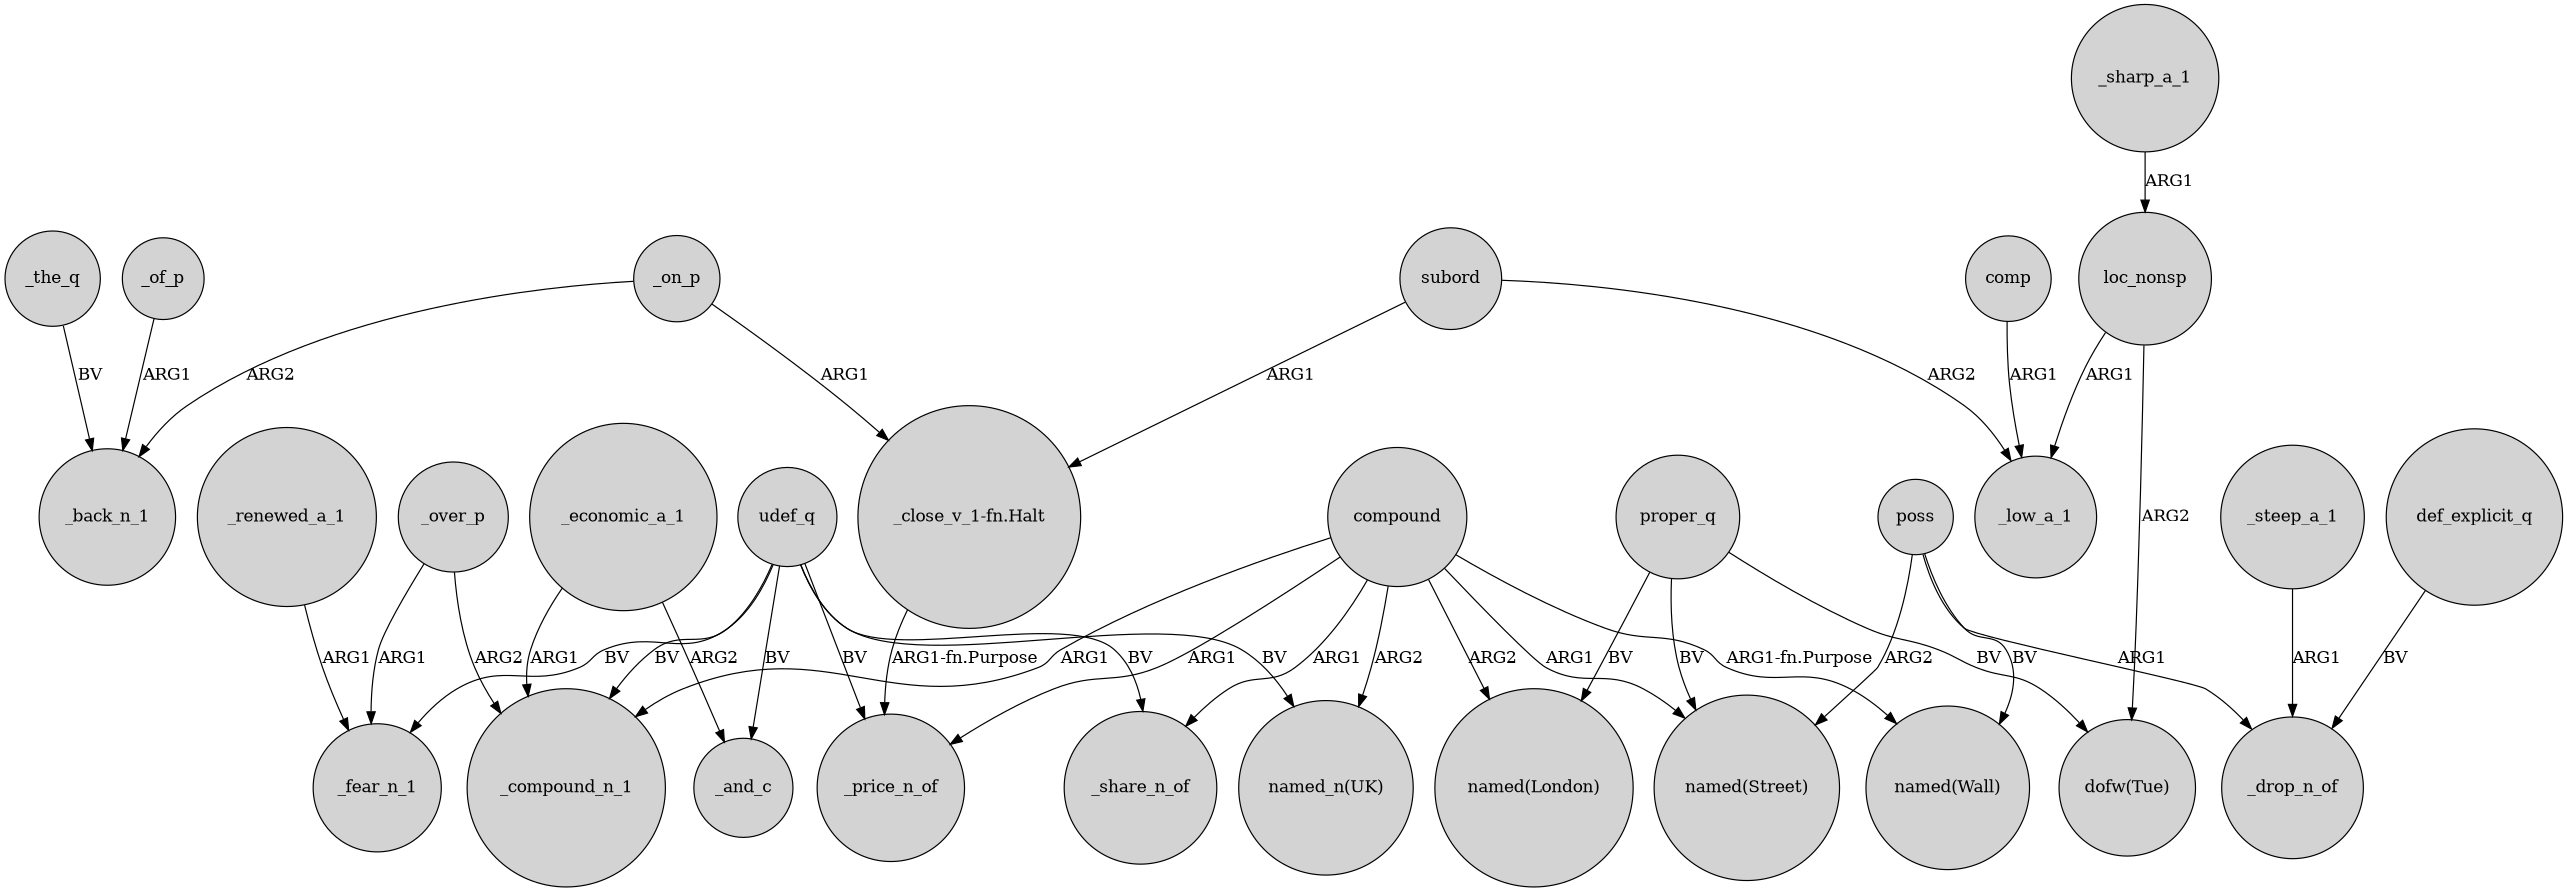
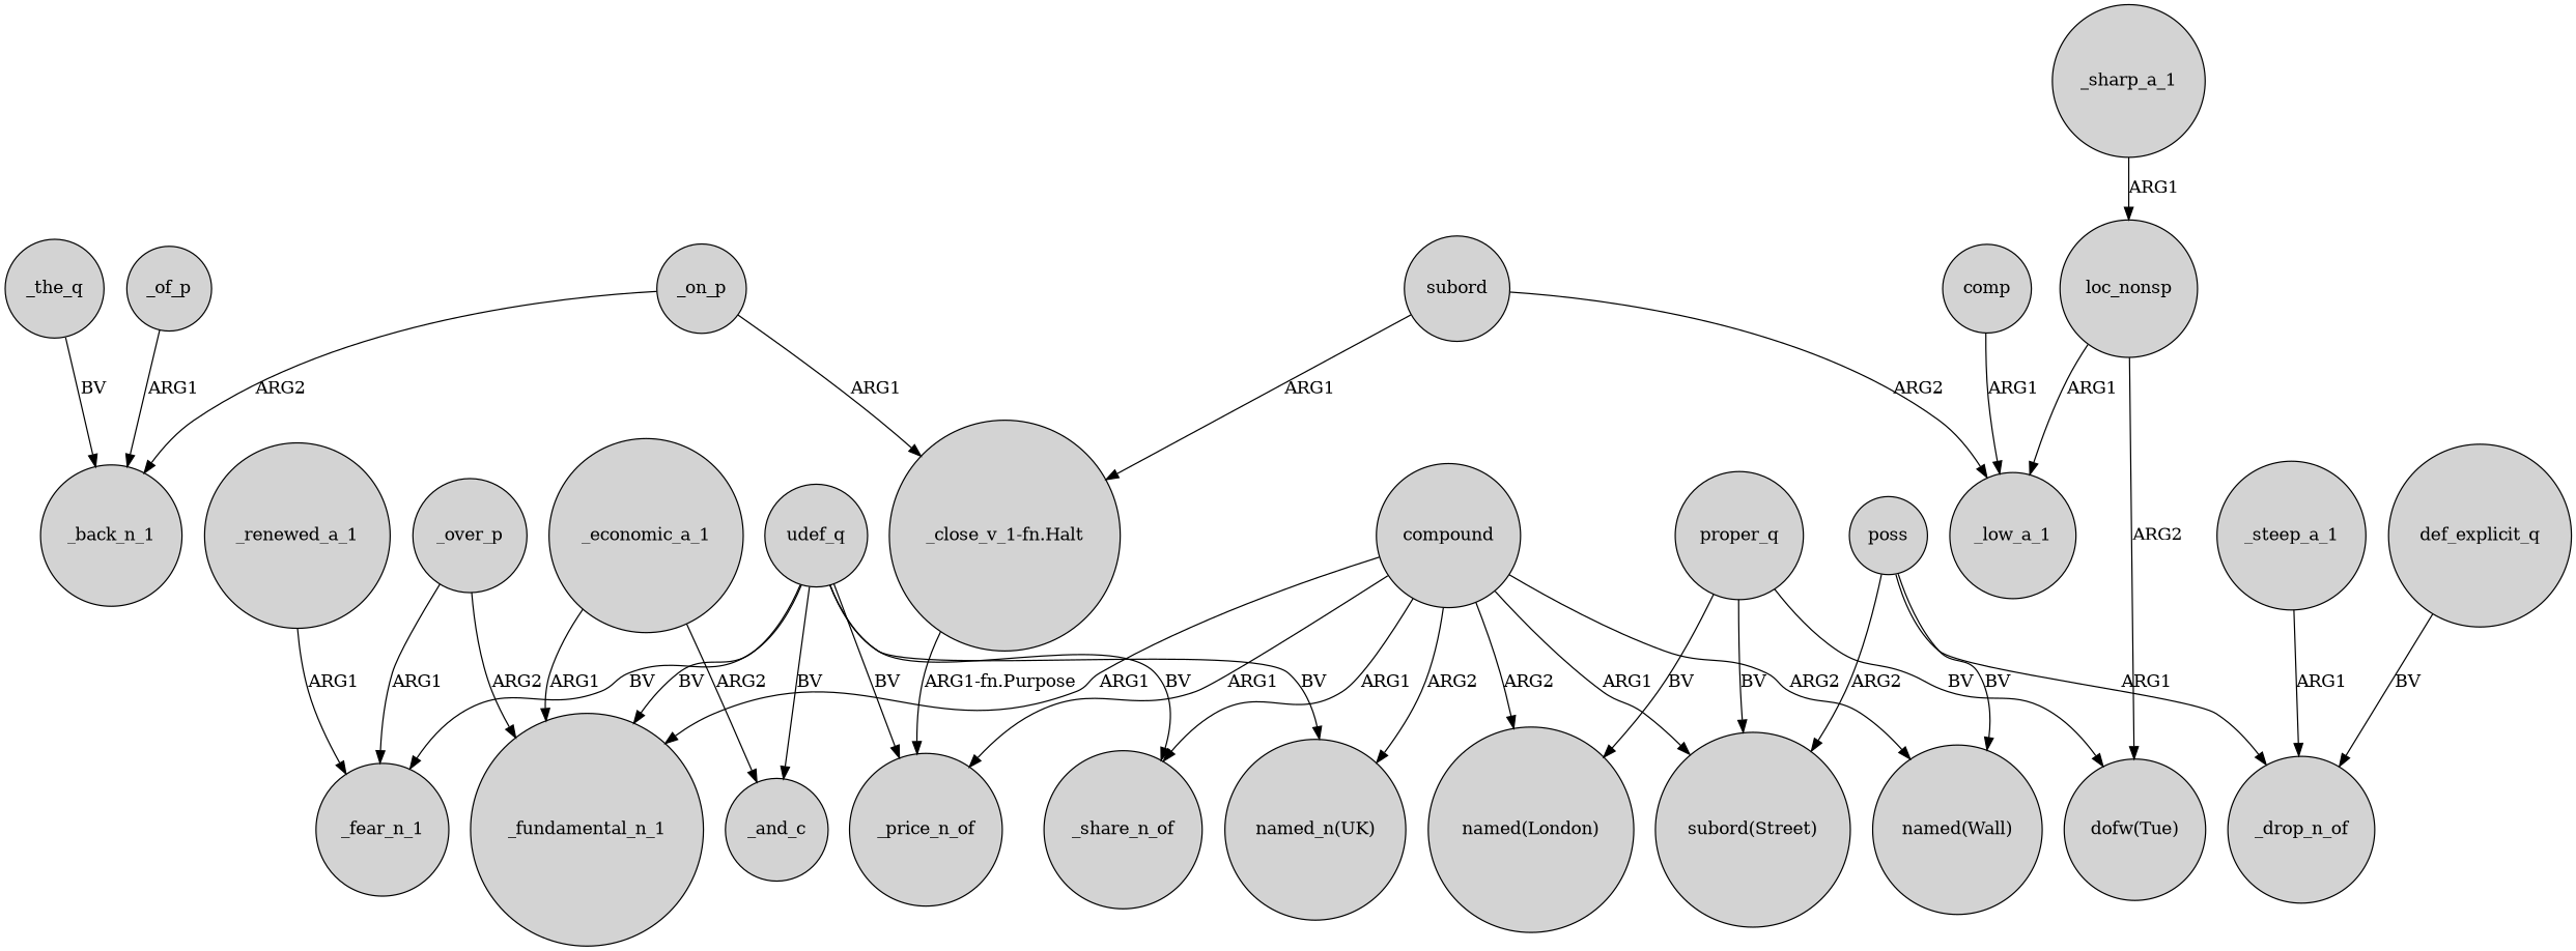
  digraph {
    node [shape=circle style=filled]
    _of_p
    _back_n_1
    _over_p
-   _fundamental_n_1 [label=_compound_n_1]
+   _fundamental_n_1
    _fear_n_1
    comp
    _low_a_1
    _on_p
    "_close_v_1-fn.Halt"
    _price_n_of
    compound
    _share_n_of
    "named(London)"
    "named(Wall)"
    "named_n(UK)"
-   "named(Street)"
+   "named(Street)" [label="subord(Street)"]
    udef_q
    _and_c
    subord
    loc_nonsp
    "dofw(Tue)"
    _renewed_a_1
    _the_q
    _sharp_a_1
    poss
    _drop_n_of
    _steep_a_1
    proper_q
    _economic_a_1
    def_explicit_q
    _of_p -> _back_n_1 [label=ARG1]
    _over_p -> _fundamental_n_1 [label=ARG2]
    _over_p -> _fear_n_1 [label=ARG1]
    comp -> _low_a_1 [label=ARG1]
    _on_p -> _back_n_1 [label=ARG2]
    _on_p -> "_close_v_1-fn.Halt" [label=ARG1]
    "_close_v_1-fn.Halt" -> _price_n_of [label="ARG1-fn.Purpose"]
    compound -> _fundamental_n_1 [label=ARG1]
    compound -> _price_n_of [label=ARG1]
    compound -> _share_n_of [label=ARG1]
    compound -> "named(London)" [label=ARG2]
-   compound -> "named(Wall)" [label="ARG1-fn.Purpose"]
+   compound -> "named(Wall)" [label=ARG2]
    compound -> "named_n(UK)" [label=ARG2]
    compound -> "named(Street)" [label=ARG1]
    udef_q -> _fundamental_n_1 [label=BV]
    udef_q -> _fear_n_1 [label=BV]
    udef_q -> _price_n_of [label=BV]
    udef_q -> _share_n_of [label=BV]
    udef_q -> "named_n(UK)" [label=BV]
    udef_q -> _and_c [label=BV]
    subord -> _low_a_1 [label=ARG2]
    subord -> "_close_v_1-fn.Halt" [label=ARG1]
    loc_nonsp -> _low_a_1 [label=ARG1]
    loc_nonsp -> "dofw(Tue)" [label=ARG2]
    _renewed_a_1 -> _fear_n_1 [label=ARG1]
    _the_q -> _back_n_1 [label=BV]
    _sharp_a_1 -> loc_nonsp [label=ARG1]
    poss -> "named(Wall)" [label=BV]
    poss -> "named(Street)" [label=ARG2]
    poss -> _drop_n_of [label=ARG1]
    _steep_a_1 -> _drop_n_of [label=ARG1]
    proper_q -> "named(London)" [label=BV]
    proper_q -> "named(Street)" [label=BV]
    proper_q -> "dofw(Tue)" [label=BV]
    _economic_a_1 -> _fundamental_n_1 [label=ARG1]
    _economic_a_1 -> _and_c [label=ARG2]
    def_explicit_q -> _drop_n_of [label=BV]
  }
